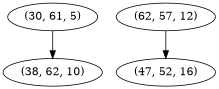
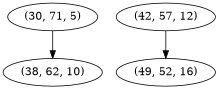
  digraph {
-   "(30, 71, 5)" [label="(30, 61, 5)"]
+   "(30, 71, 5)"
    "(38, 62, 10)"
-   "(42, 57, 12)" [label="(62, 57, 12)"]
-   "(47, 52, 16)"
+   "(42, 57, 12)"
+   "(47, 52, 16)" [label="(49, 52, 16)"]
    "(30, 71, 5)" -> "(38, 62, 10)"
    "(42, 57, 12)" -> "(47, 52, 16)"
  }
